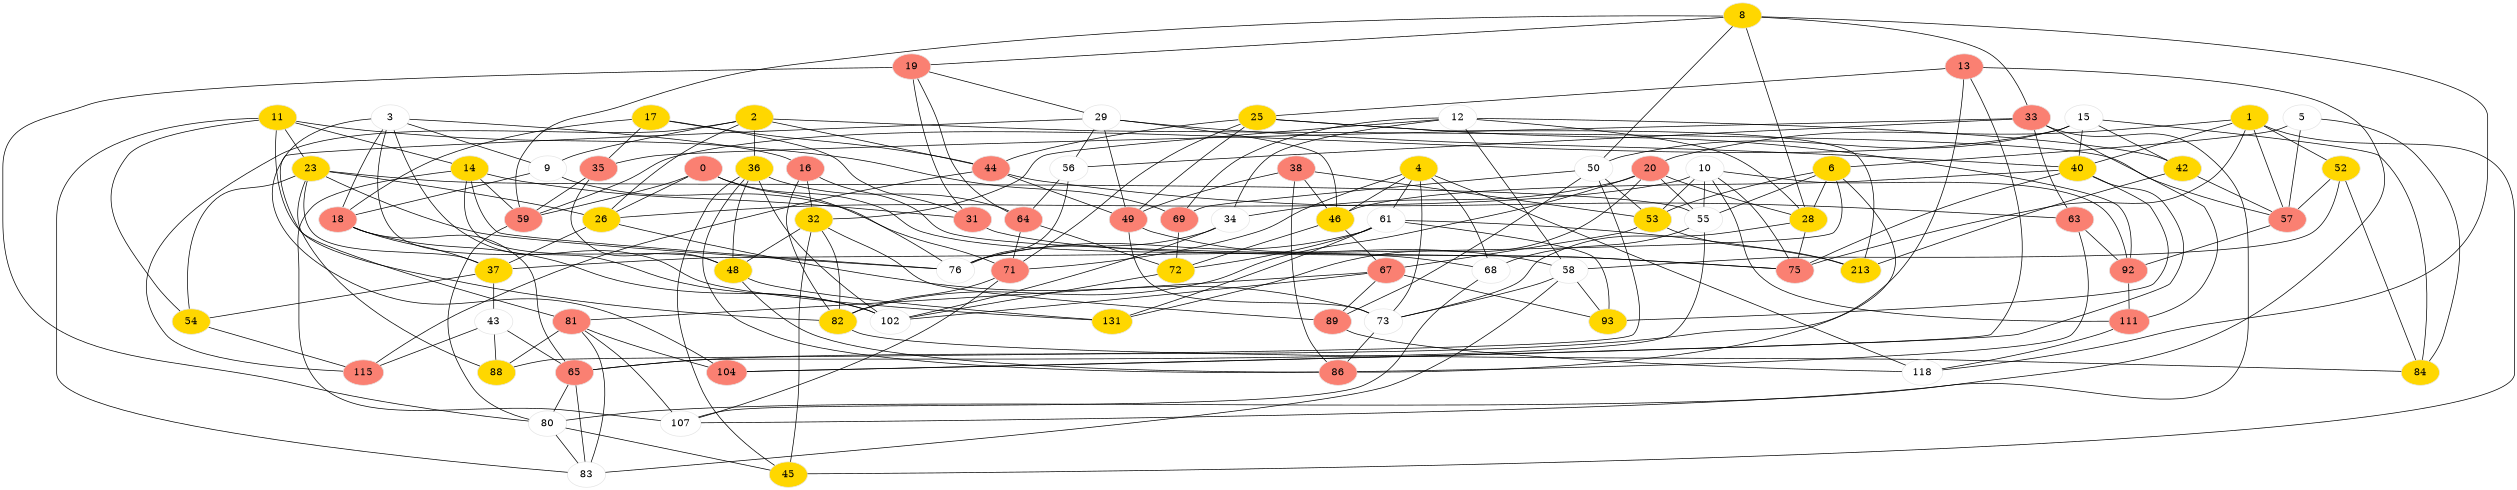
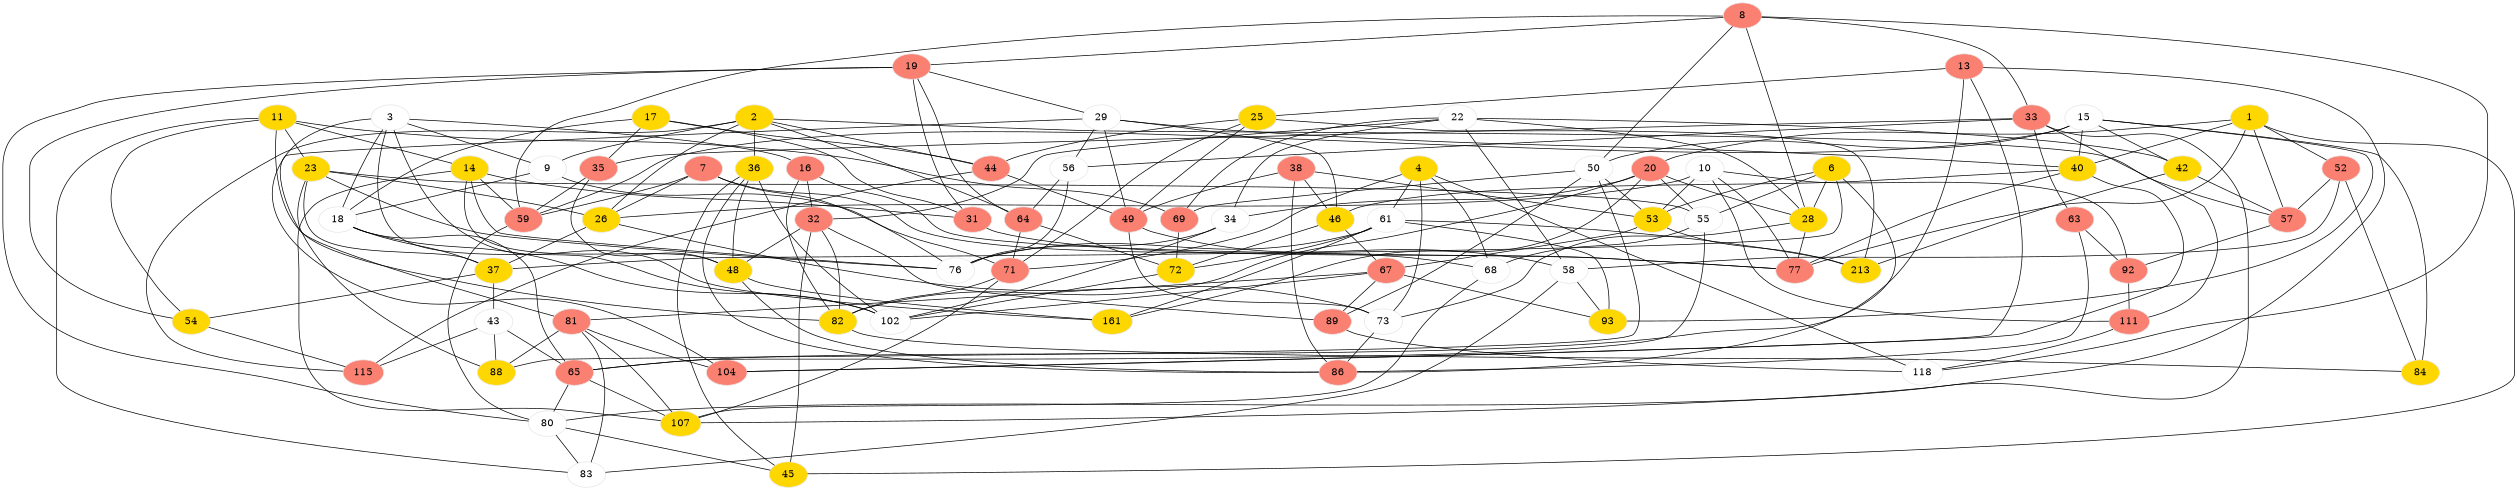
  graph {
    node [color=gray90 fillcolor=gold style=filled]
    1 [super="+101"]
    20 [fillcolor=salmon super="+110"]
    40 [super="+99"]
-   52
+   52 [fillcolor=salmon]
    57 [fillcolor=salmon super="+66"]
-   77 [fillcolor=salmon super="+100" label=75]
+   77 [fillcolor=salmon super="+100"]
    n7 [label=45]
-   131
+   131 [label=161]
    28 [super="+51"]
    55 [fillcolor=white super="+117"]
    82 [super="+103"]
    34 [fillcolor=white]
    104 [fillcolor=salmon]
    46 [super="+132"]
    84
    58 [fillcolor=white super="+106"]
    92 [fillcolor=salmon super="+125"]
    2 [super="+30"]
    9 [fillcolor=white]
    26 [super="+39"]
    36 [super="+47"]
    44 [fillcolor=salmon super="+120"]
    115 [fillcolor=salmon]
-   18 [fillcolor=salmon super="+45"]
+   18 [fillcolor=white super="+45"]
    71 [fillcolor=salmon super="+129"]
    73 [fillcolor=white super="+124"]
    37 [super="+127"]
    102 [fillcolor=white super="+114"]
    86 [fillcolor=salmon super="+94"]
    48 [super="+79"]
    64 [fillcolor=salmon super="+108"]
    49 [fillcolor=salmon super="+119"]
    63 [fillcolor=salmon]
    3 [fillcolor=white super="+123"]
    16 [fillcolor=salmon]
-   32 [super="+122"]
+   32 [fillcolor=salmon super="+122"]
    65 [fillcolor=salmon super="+75"]
    4 [super="+22"]
    n39 [fillcolor=white label=61 super="+62"]
    68 [fillcolor=white]
    118 [fillcolor=white]
    76 [fillcolor=white super="+98"]
    93
    72 [super="+78"]
    n45 [label=213]
    67 [fillcolor=salmon super="+121"]
-   107 [fillcolor=white super="+126"]
+   107 [super="+126"]
    6 [super="+70"]
    53 [super="+105"]
-   5 [fillcolor=white]
    54
    43 [fillcolor=white super="+95"]
-   7 [fillcolor=salmon label=0]
+   7 [fillcolor=salmon]
    59 [fillcolor=salmon super="+91"]
    80 [fillcolor=white super="+116"]
-   8 [super="+112"]
+   8 [fillcolor=salmon super="+112"]
    19 [fillcolor=salmon super="+130"]
    33 [fillcolor=salmon super="+128"]
    50 [fillcolor=white super="+74"]
    31 [fillcolor=salmon]
    29 [fillcolor=white super="+41"]
    111 [fillcolor=salmon]
    35 [fillcolor=salmon]
    56 [fillcolor=white]
    69 [fillcolor=salmon]
    88
    89 [fillcolor=salmon]
    10 [fillcolor=white super="+24"]
    11 [super="+97"]
    14 [super="+61"]
    23 [super="+27"]
    83 [fillcolor=white]
-   12 [fillcolor=white super="+90"]
+   12 [fillcolor=white super="+90" label=22]
    42
    25 [super="+96"]
    13 [fillcolor=salmon]
    15 [fillcolor=white super="+60"]
    17
    81 [fillcolor=salmon super="+109"]
    38 [fillcolor=salmon]
    1 -- 20
    1 -- 40
    1 -- 52
    1 -- 57
    1 -- 77
    1 -- n7
    20 -- 131
    20 -- 28
    20 -- 55
    20 -- 82
    20 -- 34
    40 -- 77
    40 -- 104
    40 -- 46
    52 -- 57
    52 -- 84
    52 -- 58
    57 -- 92
    28 -- 77
    28 -- 73
    55 -- 65
    55 -- 68
    82 -- 84
    34 -- 102
    34 -- 76
    46 -- 72
    46 -- 67
-   58 -- 73
    58 -- 93
    58 -- 83
    92 -- 111
    2 -- 57
    2 -- 9
    2 -- 26
    2 -- 36
    2 -- 44
    2 -- 115
    9 -- 18
    9 -- 71
    26 -- 73
    26 -- 37
    36 -- n7
    36 -- 102
    36 -- 86
    36 -- 48
-   36 -- 64
+   2 -- 64
    44 -- 115
    44 -- 49
-   44 -- 63
    18 -- 37
    18 -- 102
    18 -- 65
    71 -- 82
    71 -- 107
    73 -- 86
    37 -- 54
    37 -- 43
    48 -- 131
    48 -- 86
    64 -- 71
    64 -- 72 [weight=2]
    49 -- 58
    49 -- 73
    63 -- 92
    63 -- 86
    3 -- 131
    3 -- 104
    3 -- 9
    3 -- 18
    3 -- 102
    3 -- 16
    16 -- 77
    16 -- 82
    16 -- 32
    32 -- n7
    32 -- 82
    32 -- 48
    32 -- 89
-   65 -- 83
+   65 -- 107
    65 -- 80
-   4 -- 46
    4 -- 71
    4 -- 73
    4 -- n39
    4 -- 68
    4 -- 118
    n39 -- 131
    n39 -- 76
    n39 -- 93
    n39 -- 72
    n39 -- n45
    68 -- 107
    72 -- 102
    67 -- 102
    67 -- 93
    67 -- 89
    67 -- 81
    6 -- 28
    6 -- 55
    6 -- 37
    6 -- 86
    6 -- 53
    53 -- n45
    53 -- 67
-   5 -- 57
-   5 -- 84
-   5 -- 6
    54 -- 115
    43 -- 115
    43 -- 65
    43 -- 88
    7 -- 26
    7 -- 68
    7 -- 76
    7 -- 59
    59 -- 80
    80 -- n7
    80 -- 83
    8 -- 28
    8 -- 118
    8 -- 59
    8 -- 19
    8 -- 33
    8 -- 50
    19 -- 64
-   23 -- 54
+   19 -- 54
    19 -- 80
    19 -- 31
    19 -- 29
    33 -- 63
    33 -- 107
    33 -- 111
    33 -- 35
    33 -- 56
    50 -- 53
    50 -- 69
    50 -- 88
    50 -- 89
    31 -- 77
    29 -- 40
    29 -- 46
    29 -- 49
    29 -- 56
    29 -- 81
    111 -- 118
    35 -- 48
    35 -- 59
    56 -- 64
    56 -- 76
    69 -- 72
    89 -- 118
    10 -- 77
-   10 -- 55
    10 -- 92
    10 -- 26
    10 -- 53
    10 -- 111
    11 -- 82
    11 -- 54
    11 -- 69
    11 -- 14
    11 -- 23
    11 -- 83
    14 -- 48
    14 -- 76
    14 -- 107
    14 -- 59
    14 -- 31
    23 -- 55
    23 -- 26
    23 -- 37
    23 -- 76
    23 -- 88
    12 -- 28
    12 -- 34
    12 -- 58
    12 -- 32
    12 -- 69
    12 -- 42
    42 -- 57
    42 -- n45
-   25 -- 92
    25 -- 44
    25 -- 71
    25 -- 49
    25 -- n45
    13 -- 104
    13 -- 65
    13 -- 80
    13 -- 25
    15 -- 40
    15 -- 84
-   40 -- 93
+   15 -- 93
    15 -- 59
    15 -- 50
    15 -- 42
    17 -- 44
    17 -- 18
    17 -- 31
    17 -- 35
    81 -- 104
    81 -- 107
    81 -- 88
    81 -- 83
    38 -- 46
    38 -- 86
    38 -- 49
    38 -- 53
  }
